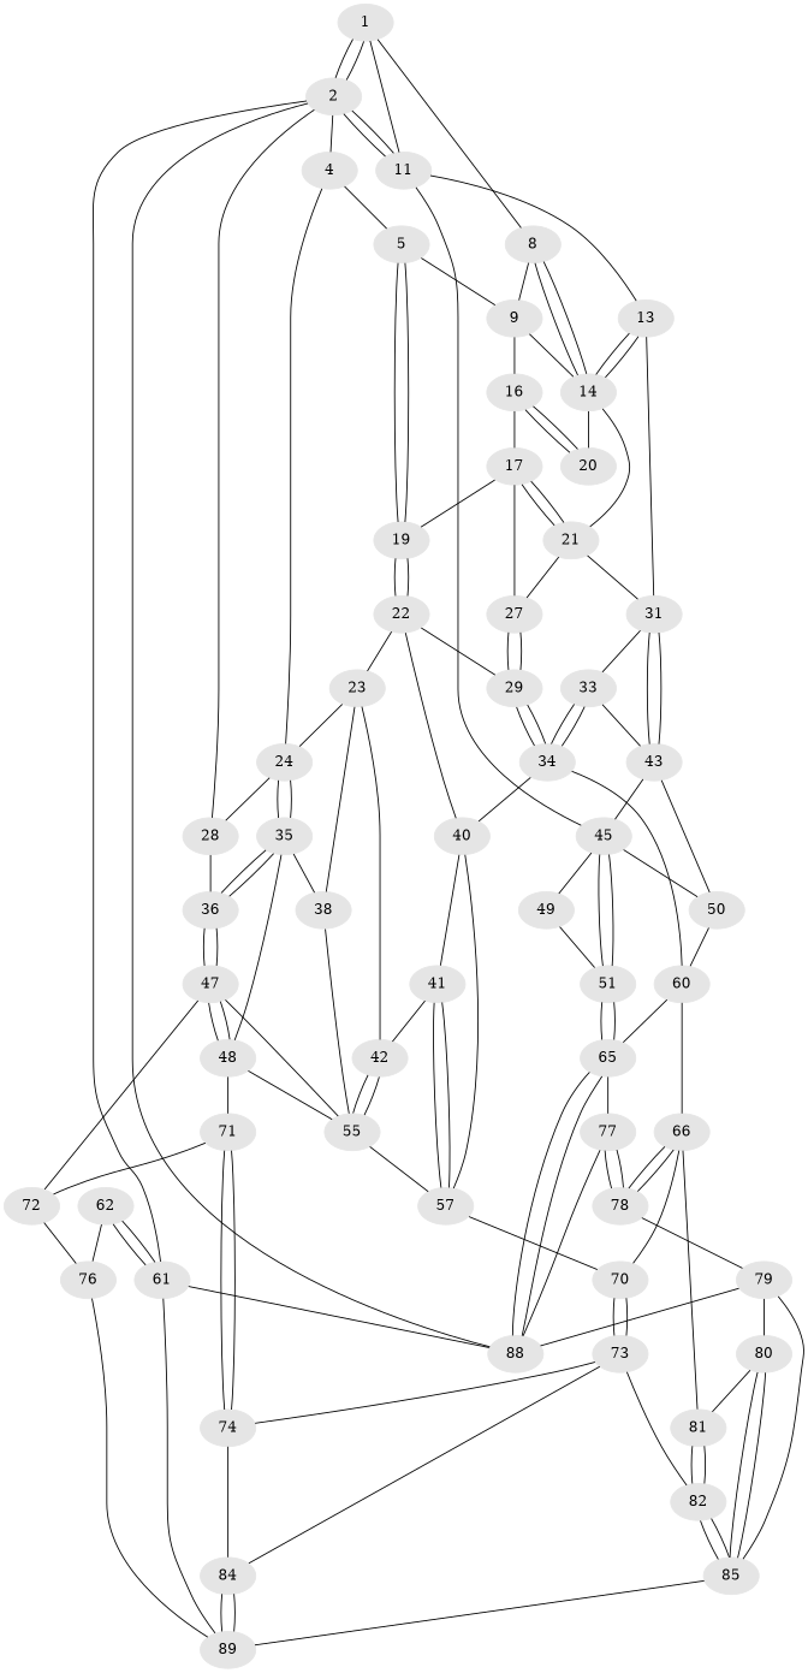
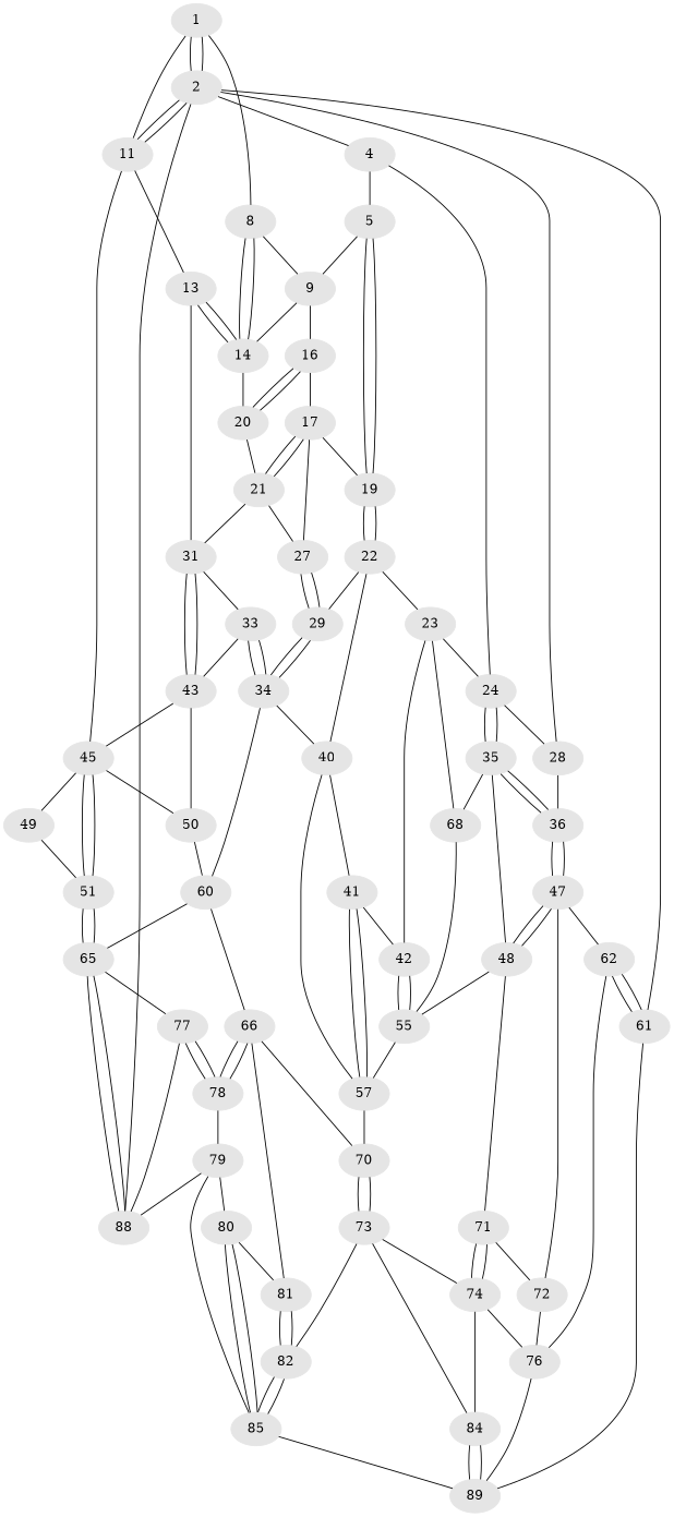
  graph {
    node [color=gray90 style=filled]
    1 [super="+7"]
    2 [super="+3"]
    8
    11 [super="+12"]
    4
    28
    n7 [label=61]
    88 [super="+92"]
    9 [super="+10"]
    14 [super="+15"]
    13
    45 [super="+46"]
    5 [super="+6"]
    24 [super="+25"]
    36
    89 [super="+91"]
    19
    35 [super="+39"]
    16
    22 [super="+30"]
    20
    17 [super="+18"]
    31 [super="+32"]
    50 [super="+59"]
    49 [super="+52"]
    51
    33
    43 [super="+44"]
    21 [super="+26"]
    27
    29
    23 [super="+37"]
    40 [super="+54"]
-   38
+   38 [label=68]
    42
    34 [super="+53"]
    41
    57 [super="+58"]
    55 [super="+56"]
    48 [super="+64"]
    47 [super="+61"]
    60 [super="+67"]
    65 [super="+66"]
    n44 [label=66 super="+69"]
    71
    62
    72
    70
    76 [super="+90"]
    74 [super="+75"]
    77
    73 [super="+83"]
    78
    81
    79 [super="+86"]
    82
    84
    85 [super="+87"]
    80
    1 -- 2
    1 -- 2
    1 -- 8
    1 -- 11
    2 -- 11
    2 -- 11
    2 -- 4
    2 -- 28
    2 -- n7
    2 -- 88
    8 -- 9
    8 -- 14
    8 -- 14
    11 -- 13
    11 -- 45
    4 -- 5
    4 -- 24
    28 -- 36
-   n7 -- 88
    n7 -- 89
    9 -- 14
    9 -- 16
    14 -- 20
    13 -- 14
    13 -- 14
    13 -- 31
    45 -- 50 [weight=2]
    45 -- 49
    45 -- 51
    45 -- 51
    5 -- 9
    5 -- 19
    5 -- 19
    24 -- 28
    24 -- 35
    24 -- 35
    36 -- 47
    36 -- 47
    19 -- 22
    19 -- 22
    35 -- 36
    35 -- 36
    35 -- 38
    35 -- 48
    16 -- 20
    16 -- 20
    16 -- 17
    22 -- 29
    22 -- 23
    22 -- 40
-   14 -- 21
+   20 -- 21
    17 -- 19
    17 -- 21
    17 -- 21
    17 -- 27
    31 -- 33
    31 -- 43
    31 -- 43
    50 -- 60
    49 -- 51
    51 -- 65
    51 -- 65
    33 -- 43
    33 -- 34
    33 -- 34
    43 -- 45
    43 -- 50
    21 -- 31
    21 -- 27
    27 -- 29
    27 -- 29
    29 -- 34
    29 -- 34
    23 -- 24
    23 -- 38
    23 -- 42
    40 -- 41
    40 -- 57
    38 -- 55
    42 -- 55
    42 -- 55
    34 -- 40
    34 -- 60
    41 -- 42
    41 -- 57
    41 -- 57
    57 -- 70
    55 -- 57
    48 -- 55
    48 -- 71
    47 -- 48
    47 -- 48
-   47 -- 55
+   47 -- 62
    47 -- 72
    60 -- 65
    60 -- n44
    65 -- 88
    65 -- 88
    65 -- 77
    n44 -- 70
    n44 -- 78
    n44 -- 78
    n44 -- 81
    71 -- 72
    71 -- 74
    71 -- 74
    62 -- n7
    62 -- n7
    62 -- 76
    72 -- 76
    70 -- 73
    70 -- 73
    76 -- 89
+   74 -- 76
    74 -- 84
    77 -- 88
    77 -- 78
    77 -- 78
    73 -- 74
    73 -- 82
    73 -- 84
    78 -- 79
    81 -- 82
    81 -- 82
    79 -- 88
    79 -- 85
    79 -- 80
    82 -- 85
    82 -- 85
    84 -- 89
    84 -- 89
    85 -- 89
    80 -- 81
    80 -- 85
    80 -- 85
  }
